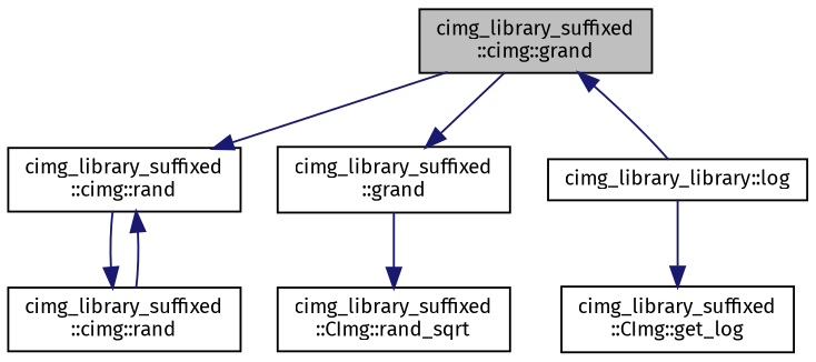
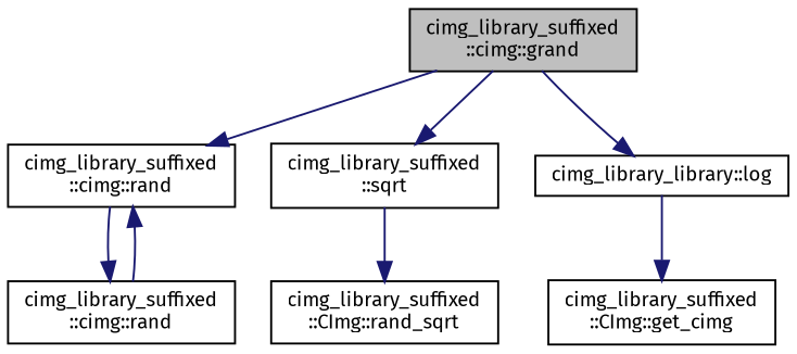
  digraph {
    fontname="Fira Sans"
    rankdir=TB
    node [color=black fillcolor=white fontname="Fira Sans" fontsize=10 shape=record style=filled]
    edge [color=midnightblue fontname="Fira Sans" fontsize=10 labelfontname=Helvetica labelfontsize=10 style=solid]
    n1 [fillcolor=grey75 fontcolor=black height=0.2 label="cimg_library_suffixed\l::cimg::grand" width=0.4]
    n2 [height=0.2 label="cimg_library_suffixed\l::cimg::rand" width=0.4]
-   n3 [height=0.2 label="cimg_library_suffixed\l::grand" width=0.4]
+   n3 [height=0.2 label="cimg_library_suffixed\l::sqrt" width=0.4]
    n4 [height=0.2 label="cimg_library_library::log" width=0.4]
    n5 [height=0.2 label="cimg_library_suffixed\l::cimg::rand" width=0.4]
    n6 [height=0.2 label="cimg_library_suffixed\l::CImg::rand_sqrt" width=0.4]
-   n7 [height=0.2 label="cimg_library_suffixed\l::CImg::get_log" width=0.4]
+   n7 [height=0.2 label="cimg_library_suffixed\l::CImg::get_cimg" width=0.4]
    n1 -> n2
    n1 -> n3
-   n4 -> n1
+   n1 -> n4
    n2 -> n5
    n3 -> n6
    n4 -> n7
    n5 -> n2
  }
